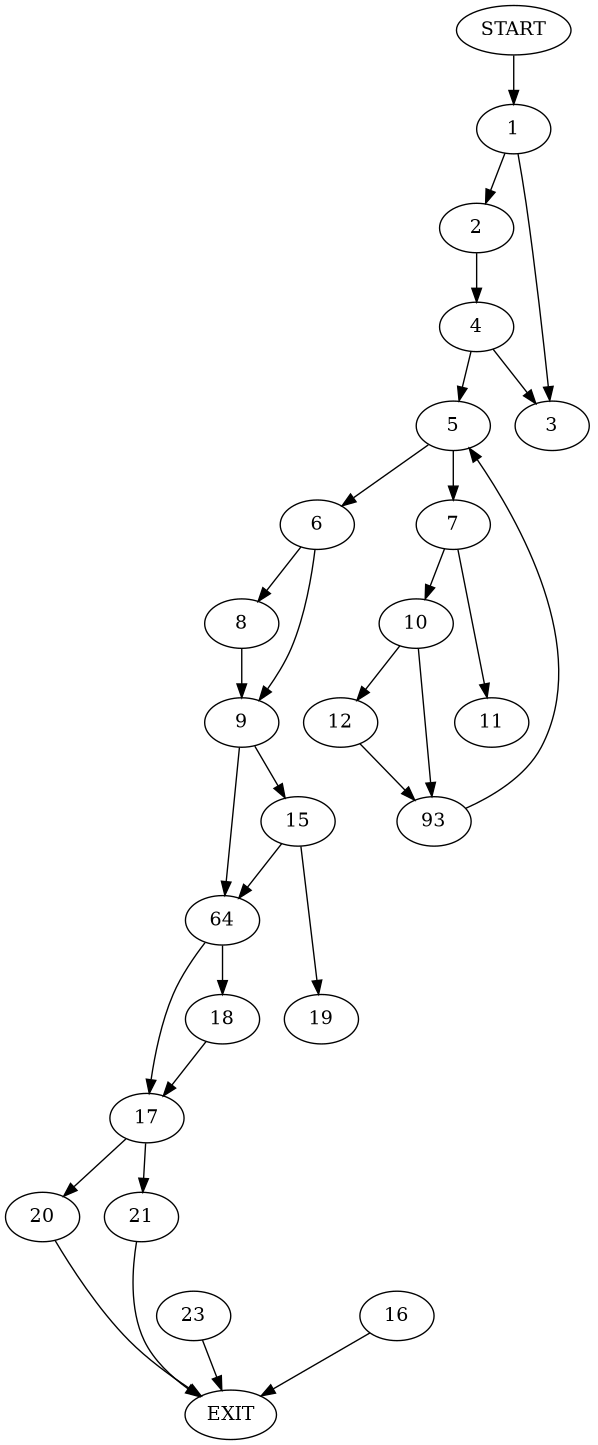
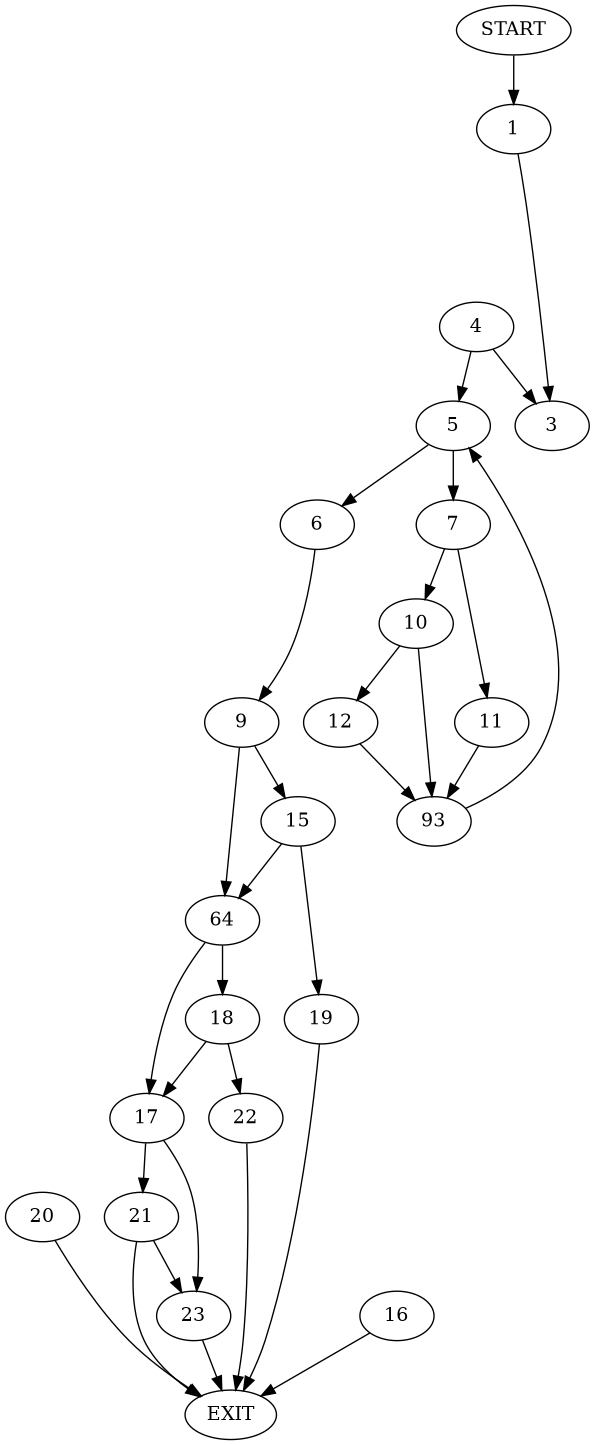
  digraph {
    n1 [label=START]
    1
-   2
    3
    n5 [label=EXIT]
    4
    5
    6
    7
-   8
    9
    10
    11
    n14 [label=64]
    15
    12
    n17 [label=93]
    16
    17
    18
    19
    20
    21
+   22
    23
    n1 -> 1
-   1 -> 2
    1 -> 3
-   2 -> 4
    4 -> 3
    4 -> 5
    5 -> 6
    5 -> 7
-   6 -> 8
    6 -> 9
    7 -> 10
    7 -> 11
-   8 -> 9
    9 -> n14
    9 -> 15
    10 -> 12
    10 -> n17
+   11 -> n17
    n14 -> 17
    n14 -> 18
    15 -> n14
    15 -> 19
    12 -> n17
    n17 -> 5
    16 -> n5
-   17 -> 20
+   17 -> 23
    17 -> 21
    18 -> 17
+   18 -> 22
+   19 -> n5
    20 -> n5
    21 -> n5
+   21 -> 23
+   22 -> n5
    23 -> n5
  }
